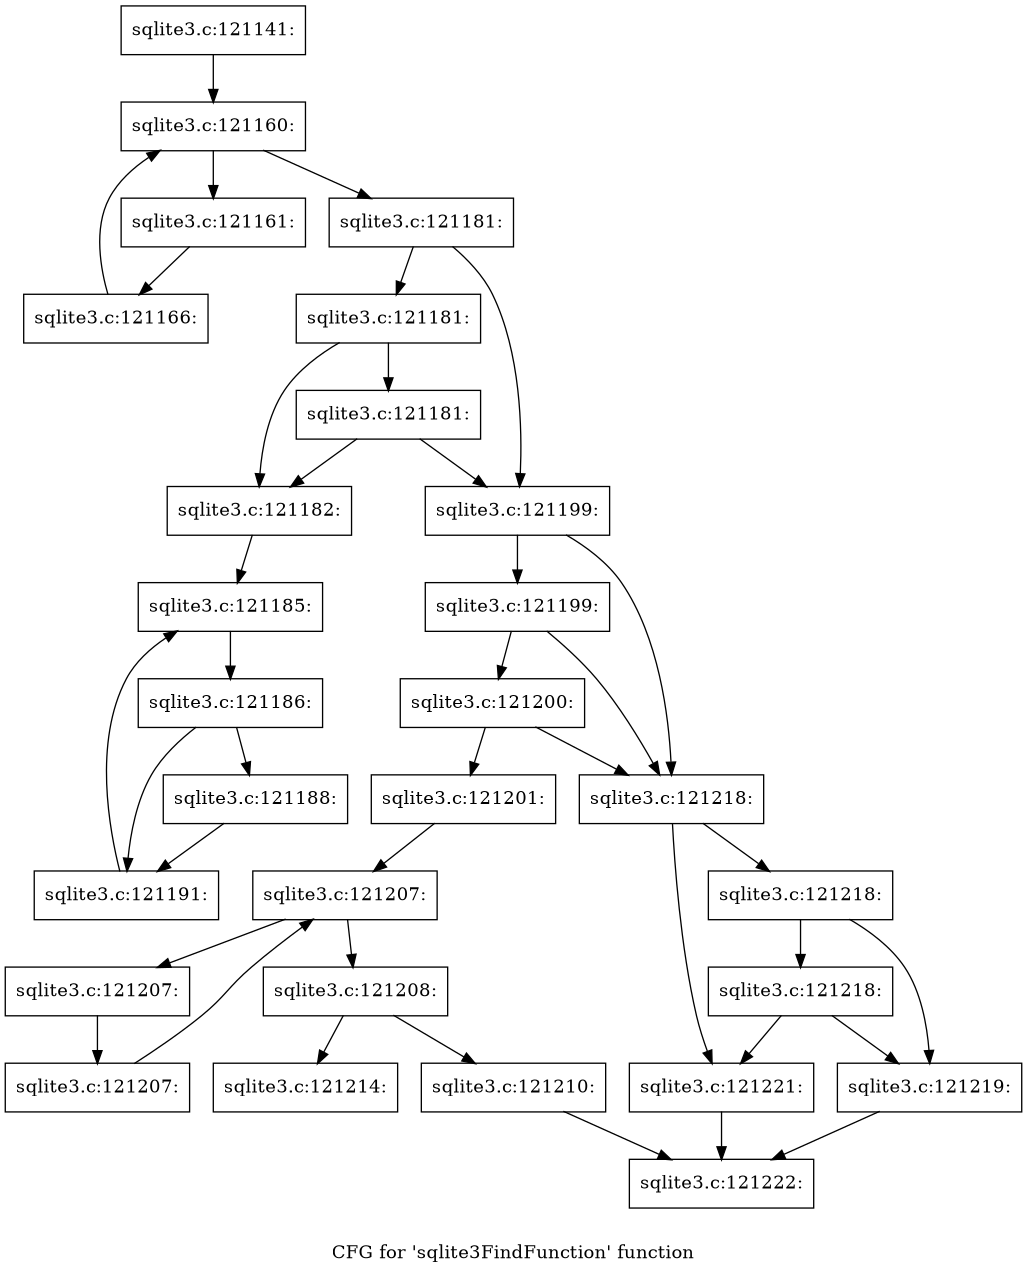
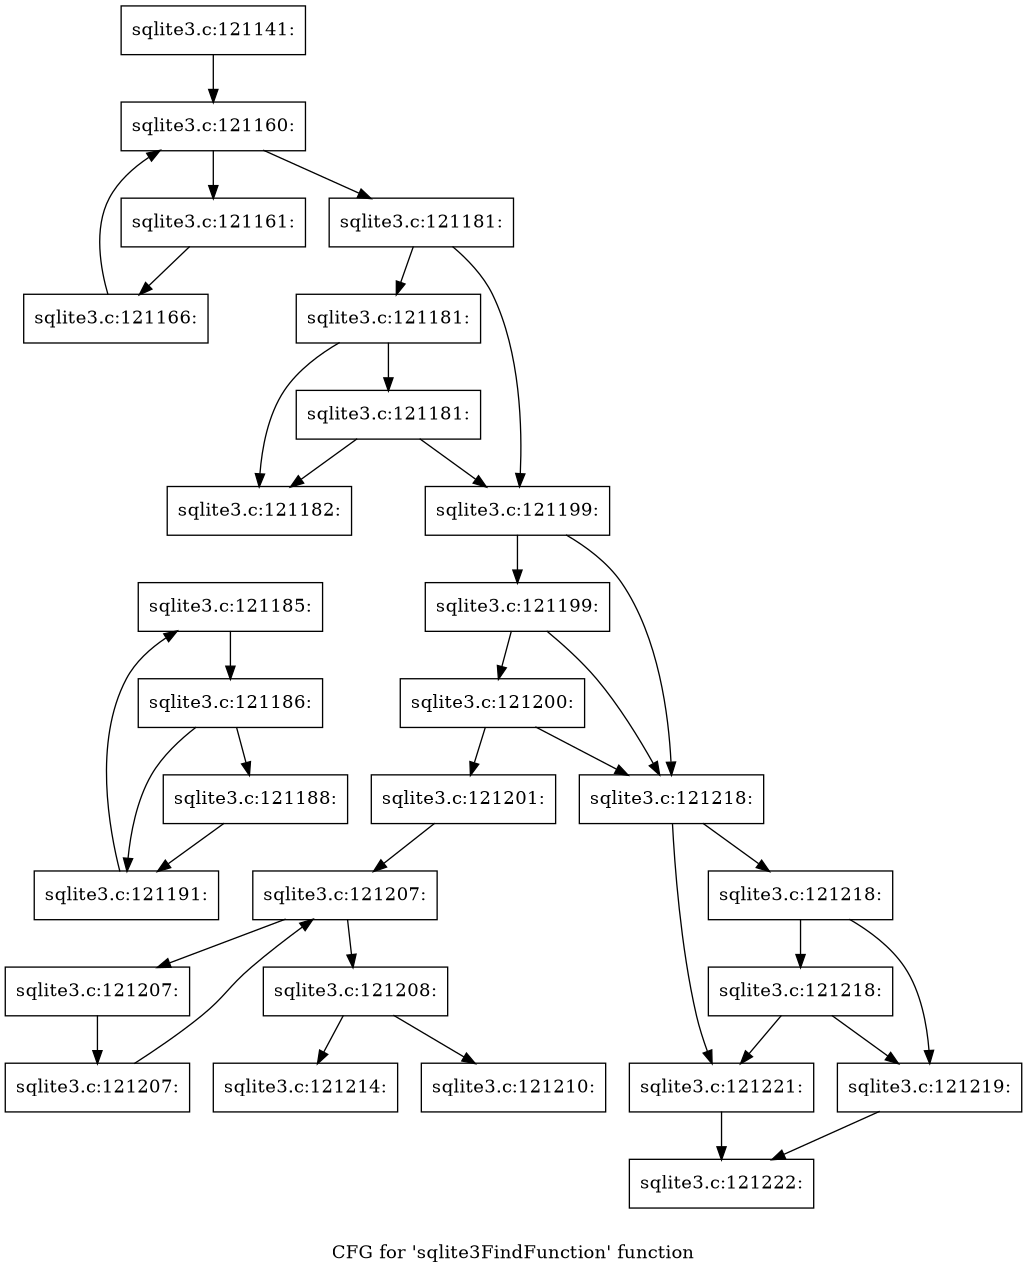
  digraph {
    label="CFG for 'sqlite3FindFunction' function"
    node [shape=record]
    n1 [label="{sqlite3.c:121141:}"]
    n2 [label="{sqlite3.c:121160:}"]
    n3 [label="{sqlite3.c:121161:}"]
    n4 [label="{sqlite3.c:121181:}"]
    n5 [label="{sqlite3.c:121166:}"]
    n6 [label="{sqlite3.c:121199:}"]
    n7 [label="{sqlite3.c:121181:}"]
    n8 [label="{sqlite3.c:121199:}"]
    n9 [label="{sqlite3.c:121218:}"]
    n10 [label="{sqlite3.c:121182:}"]
    n11 [label="{sqlite3.c:121181:}"]
    n12 [label="{sqlite3.c:121200:}"]
    n13 [label="{sqlite3.c:121218:}"]
    n14 [label="{sqlite3.c:121221:}"]
    n15 [label="{sqlite3.c:121185:}"]
    n16 [label="{sqlite3.c:121186:}"]
    n17 [label="{sqlite3.c:121188:}"]
    n18 [label="{sqlite3.c:121191:}"]
    n19 [label="{sqlite3.c:121201:}"]
    n20 [label="{sqlite3.c:121219:}"]
    n21 [label="{sqlite3.c:121218:}"]
    n22 [label="{sqlite3.c:121222:}"]
    n23 [label="{sqlite3.c:121207:}"]
    n24 [label="{sqlite3.c:121207:}"]
    n25 [label="{sqlite3.c:121208:}"]
    n26 [label="{sqlite3.c:121207:}"]
    n27 [label="{sqlite3.c:121210:}"]
    n28 [label="{sqlite3.c:121214:}"]
    n1 -> n2
    n2 -> n3
    n2 -> n4
    n3 -> n5
    n4 -> n6
    n4 -> n7
    n5 -> n2
    n6 -> n8
    n6 -> n9
    n7 -> n10
    n7 -> n11
    n8 -> n9
    n8 -> n12
    n9 -> n13
    n9 -> n14
-   n10 -> n15
    n11 -> n6
    n11 -> n10
    n12 -> n9
    n12 -> n19
    n13 -> n20
    n13 -> n21
    n14 -> n22
    n15 -> n16
    n16 -> n17
    n16 -> n18
    n17 -> n18
    n18 -> n15
    n19 -> n23
    n20 -> n22
    n21 -> n14
    n21 -> n20
    n23 -> n24
    n23 -> n25
    n24 -> n26
    n25 -> n27
    n25 -> n28
    n26 -> n23
-   n27 -> n22
  }
